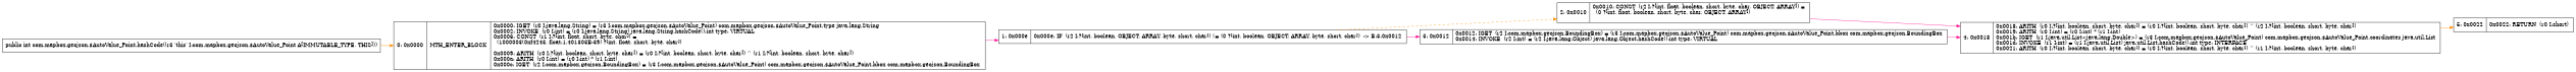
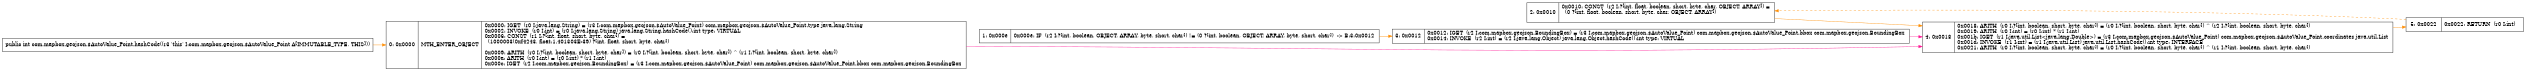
  digraph {
    rankdir=LR
    node [shape=record]
    edge [color=deeppink]
-   n1 [label="{0\:\ 0x0000|MTH_ENTER_BLOCK\l|0x0000: IGET  (r0 I:java.lang.String) = (r3 I:com.mapbox.geojson.$AutoValue_Point) com.mapbox.geojson.$AutoValue_Point.type java.lang.String \l0x0002: INVOKE  (r0 I:int) = (r0 I:java.lang.String) java.lang.String.hashCode():int type: VIRTUAL \l0x0006: CONST  (r1 I:?[int, float, short, byte, char]) = \l  (1000003(0xf4243, float:1.401303E\-39) ?[int, float, short, byte, char])\l \l0x0009: ARITH  (r0 I:?[int, boolean, short, byte, char]) = (r0 I:?[int, boolean, short, byte, char]) ^ (r1 I:?[int, boolean, short, byte, char]) \l0x000a: ARITH  (r0 I:int) = (r0 I:int) * (r1 I:int) \l0x000c: IGET  (r2 I:com.mapbox.geojson.BoundingBox) = (r3 I:com.mapbox.geojson.$AutoValue_Point) com.mapbox.geojson.$AutoValue_Point.bbox com.mapbox.geojson.BoundingBox \l}"]
+   n1 [label="{0\:\ 0x0000|MTH_ENTER_OBJECT\l|0x0000: IGET  (r0 I:java.lang.String) = (r3 I:com.mapbox.geojson.$AutoValue_Point) com.mapbox.geojson.$AutoValue_Point.type java.lang.String \l0x0002: INVOKE  (r0 I:int) = (r0 I:java.lang.String) java.lang.String.hashCode():int type: VIRTUAL \l0x0006: CONST  (r1 I:?[int, float, short, byte, char]) = \l  (1000003(0xf4243, float:1.401303E\-39) ?[int, float, short, byte, char])\l \l0x0009: ARITH  (r0 I:?[int, boolean, short, byte, char]) = (r0 I:?[int, boolean, short, byte, char]) ^ (r1 I:?[int, boolean, short, byte, char]) \l0x000a: ARITH  (r0 I:int) = (r0 I:int) * (r1 I:int) \l0x000c: IGET  (r2 I:com.mapbox.geojson.BoundingBox) = (r3 I:com.mapbox.geojson.$AutoValue_Point) com.mapbox.geojson.$AutoValue_Point.bbox com.mapbox.geojson.BoundingBox \l}"]
    n2 [label="{1\:\ 0x000e|0x000e: IF  (r2 I:?[int, boolean, OBJECT, ARRAY, byte, short, char]) != (0 ?[int, boolean, OBJECT, ARRAY, byte, short, char])  \-\> B:3:0x0012 \l}"]
    n3 [label="{2\:\ 0x0010|0x0010: CONST  (r2 I:?[int, float, boolean, short, byte, char, OBJECT, ARRAY]) = \l  (0 ?[int, float, boolean, short, byte, char, OBJECT, ARRAY])\l \l}"]
    n4 [label="{3\:\ 0x0012|0x0012: IGET  (r2 I:com.mapbox.geojson.BoundingBox) = (r3 I:com.mapbox.geojson.$AutoValue_Point) com.mapbox.geojson.$AutoValue_Point.bbox com.mapbox.geojson.BoundingBox \l0x0014: INVOKE  (r2 I:int) = (r2 I:java.lang.Object) java.lang.Object.hashCode():int type: VIRTUAL \l}"]
    n5 [label="{4\:\ 0x0018|0x0018: ARITH  (r0 I:?[int, boolean, short, byte, char]) = (r0 I:?[int, boolean, short, byte, char]) ^ (r2 I:?[int, boolean, short, byte, char]) \l0x0019: ARITH  (r0 I:int) = (r0 I:int) * (r1 I:int) \l0x001b: IGET  (r1 I:java.util.List\<java.lang.Double\>) = (r3 I:com.mapbox.geojson.$AutoValue_Point) com.mapbox.geojson.$AutoValue_Point.coordinates java.util.List \l0x001d: INVOKE  (r1 I:int) = (r1 I:java.util.List) java.util.List.hashCode():int type: INTERFACE \l0x0021: ARITH  (r0 I:?[int, boolean, short, byte, char]) = (r0 I:?[int, boolean, short, byte, char]) ^ (r1 I:?[int, boolean, short, byte, char]) \l}"]
-   n6 [label="{5\:\ 0x0022|0x0022: RETURN  (r0 I:short) \l}"]
+   n6 [label="{5\:\ 0x0022|0x0022: RETURN  (r0 I:int) \l}"]
    n7 [label="{public int com.mapbox.geojson.$AutoValue_Point.hashCode((r3 'this' I:com.mapbox.geojson.$AutoValue_Point A[IMMUTABLE_TYPE, THIS])) }"]
-   n1 -> n2
-   n2 -> n3 [color=darkorange style=dashed]
-   n2 -> n4
-   n3 -> n5
+   n1 -> n5
+   n6 -> n3 [color=darkorange style=dashed]
+   n2 -> n4 [color=darkorange]
+   n3 -> n5 [color=darkorange]
    n4 -> n5
    n5 -> n6 [color=darkorange]
    n7 -> n1 [color=darkorange]
  }
